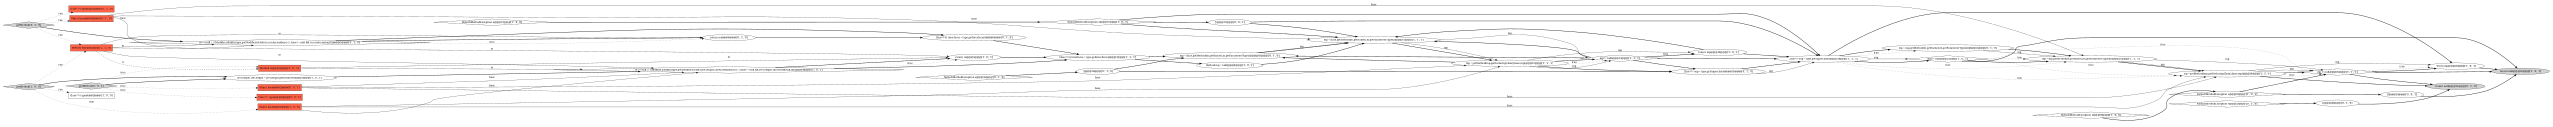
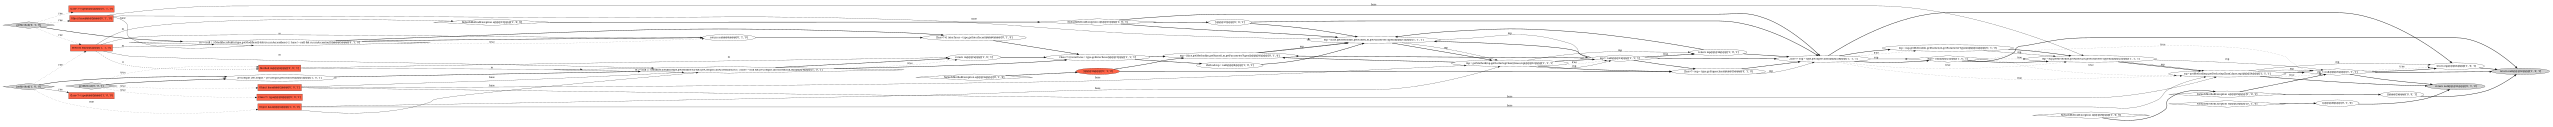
  digraph {
    fontname="Noto Serif"
    rankdir=LR
    node [fillcolor=white fontname="Noto Serif" shape=ellipse style=filled]
    edge [fontname="Noto Serif" style=bold]
    n1 [fillcolor=tomato label="Object base@@@2@@@['0', '0', '1']" shape=box]
    n2 [label="mp = getMethod(mp.getDeclaringClass(),base,mp)@@@24@@@['1', '1', '1']"]
    n3 [label="m == null || (Modifier.isPublic(type.getModifiers()) && (jreCompat.canAccess(base,m) || base != null && jreCompat.canAccess(null,m)))@@@4@@@['1', '0', '1']" shape=diamond]
    n4 [label="mp = getMethod(mp.getDeclaringClass(),base,mp)@@@12@@@['1', '1', '1']"]
    n5 [fillcolor=lightgray label="return null@@@31@@@['0', '1', '0']"]
    n6 [label="return mp@@@26@@@['1', '0', '1']"]
    n7 [label="mp != null@@@25@@@['1', '1', '1']" shape=diamond]
    n8 [label="return m@@@5@@@['1', '0', '1']"]
    n9 [label="Class<?>(( interfaces = type.getInterfaces()@@@7@@@['1', '1', '1']"]
    n10 [label="Class<?> sup = type.getSuperclass()@@@19@@@['0', '1', '0']"]
    n11 [label="mp = iface.getMethod(m.getName(),m.getParameterTypes())@@@10@@@['0', '1', '0']"]
    n12 [label="return mp@@@14@@@['1', '0', '1']"]
    n13 [label="mp != null@@@13@@@['1', '1', '1']" shape=diamond]
    n14 [fillcolor=tomato label="Method m@@@2@@@['1', '1', '0']" shape=box]
    n15 [label="return m@@@4@@@['0', '1', '0']"]
    n16 [fillcolor=tomato label="Method m@@@2@@@['0', '0', '1']" shape=box]
    n17 [label="m == null || (Modifier.isPublic(type.getModifiers()) && (m.canAccess(base) || base != null && m.canAccess(null)))@@@3@@@['0', '1', '0']" shape=diamond]
    n18 [label="Class<?>(( interfaces = type.getInterfaces()@@@6@@@['0', '1', '0']"]
    n19 [label="Method mp = null@@@8@@@['1', '0', '1']"]
    n20 [label="{}@@@17@@@['0', '0', '1']"]
    n21 [label="Class<?> sup = type.getSuperclass()@@@20@@@['1', '1', '1']"]
    n22 [label="mp = iface.getMethod(m.getName(),m.getParameterTypes())@@@11@@@['1', '1', '1']"]
    n23 [label="mp = sup.getMethod(m.getName(),m.getParameterTypes())@@@23@@@['1', '1', '1']"]
    n24 [label="mp = sup.getMethod(m.getName(),m.getParameterTypes())@@@22@@@['0', '1', '0']"]
    n25 [label="sup != null@@@21@@@['1', '0', '1']" shape=diamond]
    n26 [fillcolor=tomato label="Class<?> type@@@2@@@['0', '1', '0']" shape=box]
    n27 [label="NoSuchMethodException e@@@29@@@['1', '0', '1']" shape=diamond]
    n28 [label="{}@@@29@@@['0', '0', '1']"]
    n29 [fillcolor=lightgray label="return null@@@32@@@['1', '0', '1']"]
    n30 [label="{}@@@28@@@['0', '1', '0']"]
    n31 [fillcolor=tomato label="Class<?> type@@@2@@@['0', '0', '1']" shape=box]
    n32 [fillcolor=tomato label="Object base@@@2@@@['0', '1', '0']" shape=box]
    n33 [fillcolor=lightgray label="getMethod['1', '0', '0']" shape=diamond]
    n34 [fillcolor=tomato label="Object base@@@2@@@['1', '0', '0']" shape=box]
-   n35 [label="Class<?> type@@@2@@@['1', '0', '0']" shape=box]
+   n35 [fillcolor=tomato label="Class<?> type@@@2@@@['1', '0', '0']" shape=box]
    n36 [label="JreCompat jreCompat = JreCompat.getInstance()@@@3@@@['1', '0', '1']"]
    n37 [fillcolor=lightgray label="getMethod['0', '0', '1']" shape=diamond]
    n38 [label="NoSuchMethodException e@@@28@@@['0', '1', '0']" shape=diamond]
-   n39 [label="{}@@@16@@@['0', '1', '0']"]
+   n39 [fillcolor=tomato label="{}@@@16@@@['0', '1', '0']"]
    n40 [label="NoSuchMethodException e@@@17@@@['1', '0', '1']" shape=diamond]
    n41 [label="NoSuchMethodException e@@@17@@@['1', '0', '0']" shape=diamond]
    n42 [fillcolor=lightgray label="getMethod['0', '1', '0']" shape=diamond]
    n43 [label="NoSuchMethodException e@@@29@@@['1', '0', '0']" shape=diamond]
    n44 [label="NoSuchMethodException e@@@16@@@['0', '1', '0']" shape=diamond]
    n1 -> n2 [label=base style=solid]
    n1 -> n3 [label=base style=solid]
    n1 -> n4 [label=base style=solid]
    n2 -> n5
    n2 -> n6 [label=mp style=solid]
    n2 -> n7 [label=mp style=solid]
    n2 -> n7
    n2 -> n7 [label=true style=dotted]
    n3 -> n8 [label=true style=dotted]
    n3 -> n8
    n3 -> n9
    n4 -> n10
    n4 -> n11
    n4 -> n12 [label=mp style=solid]
    n4 -> n13
    n4 -> n13 [label=true style=dotted]
    n4 -> n13 [label=mp style=solid]
    n6 -> n29
    n7 -> n5
    n7 -> n6
    n7 -> n6 [label=true style=dotted]
    n7 -> n29
    n8 -> n9
    n9 -> n11
    n9 -> n19
    n10 -> n21 [label=sup style=solid]
    n10 -> n21
    n11 -> n22
    n11 -> n22 [label=mp style=solid]
    n12 -> n21
    n12 -> n22
    n13 -> n10
    n13 -> n11
    n13 -> n12
    n13 -> n12 [label=true style=dotted]
    n13 -> n21
    n13 -> n22
    n14 -> n3 [label=m style=solid]
-   n14 -> n8 [label=m style=solid]
+   n14 -> n41 [label=m style=solid]
    n14 -> n15 [label=m style=solid]
    n14 -> n16 [label=0 style=dashed]
    n14 -> n17 [label=m style=solid]
    n15 -> n18
    n16 -> n3 [label=m style=solid]
    n16 -> n8 [label=m style=solid]
    n17 -> n15
    n17 -> n15 [label=true style=dotted]
    n17 -> n18
    n18 -> n9
    n19 -> n22
    n20 -> n21
    n20 -> n22
    n21 -> n2 [label=true style=dotted]
    n21 -> n6
    n21 -> n23 [label=true style=dotted]
    n21 -> n24 [label=true style=dotted]
    n21 -> n24
    n21 -> n25
    n21 -> n25 [label=sup style=solid]
    n22 -> n4 [label=mp style=solid]
    n22 -> n4
    n22 -> n13 [label=mp style=solid]
    n23 -> n2 [label=mp style=solid]
    n23 -> n2
    n23 -> n7 [label=mp style=solid]
    n24 -> n23 [label=mp style=solid]
    n24 -> n23
    n25 -> n2 [label=true style=dotted]
    n25 -> n7 [label=true style=dotted]
    n25 -> n23
    n25 -> n23 [label=true style=dotted]
    n25 -> n29
    n27 -> n7
    n27 -> n28
    n28 -> n29
    n30 -> n5
    n32 -> n17 [label=base style=solid]
    n32 -> n22 [label=base style=solid]
    n32 -> n23 [label=base style=solid]
    n33 -> n14 [label=true style=dotted]
    n33 -> n34 [label=true style=dotted]
-   n33 -> n35 [label=true style=dotted]
+   n33 -> n35 [label=true style=solid]
    n33 -> n36
    n34 -> n2 [label=base style=solid]
    n34 -> n3 [label=base style=solid]
    n34 -> n4 [label=base style=solid]
    n36 -> n3
    n37 -> n1 [label=true style=dotted]
    n37 -> n16 [label=true style=dotted]
    n37 -> n31 [label=true style=dotted]
    n37 -> n36
    n38 -> n30
    n39 -> n10
    n39 -> n11
    n40 -> n20
    n40 -> n21
    n40 -> n22
    n41 -> n40
    n42 -> n14 [label=true style=dotted]
    n42 -> n17
    n42 -> n26 [label=true style=dotted]
    n42 -> n32 [label=true style=dotted]
    n43 -> n27
    n44 -> n39
  }
